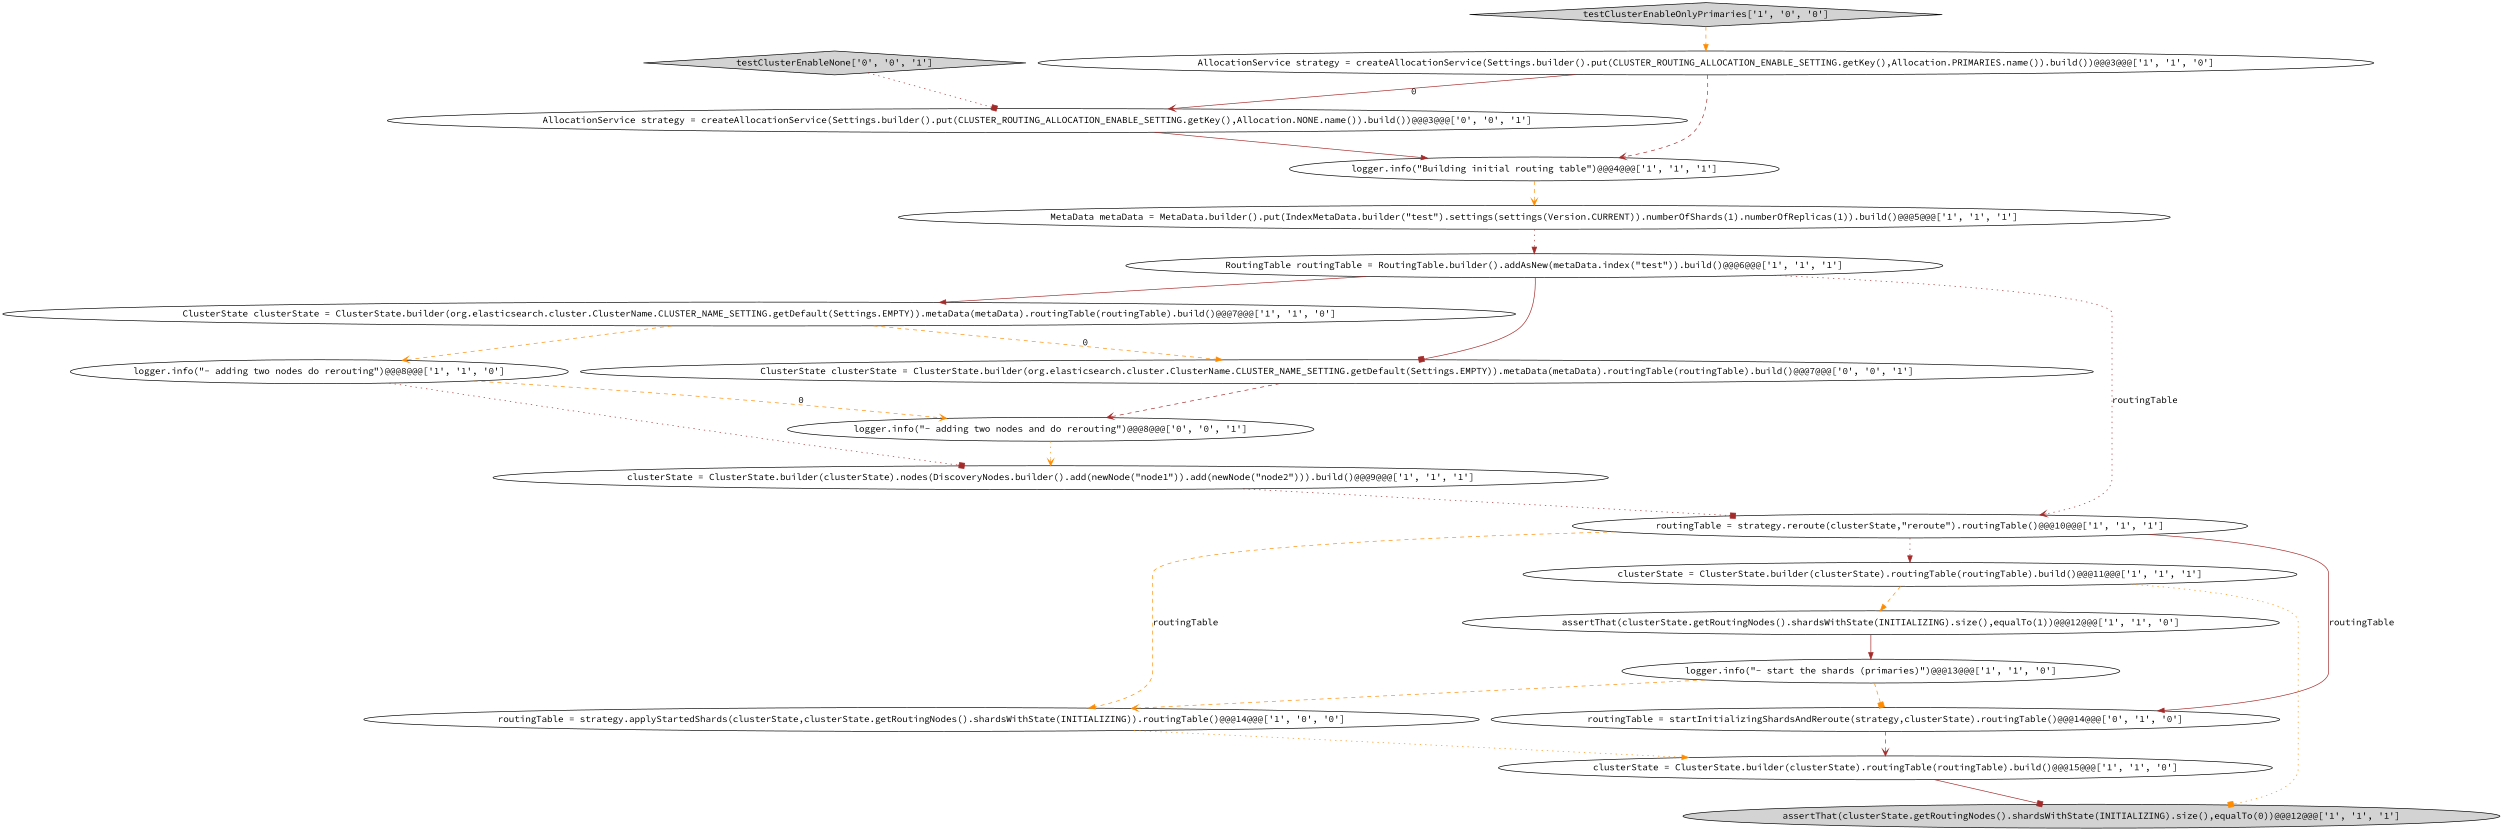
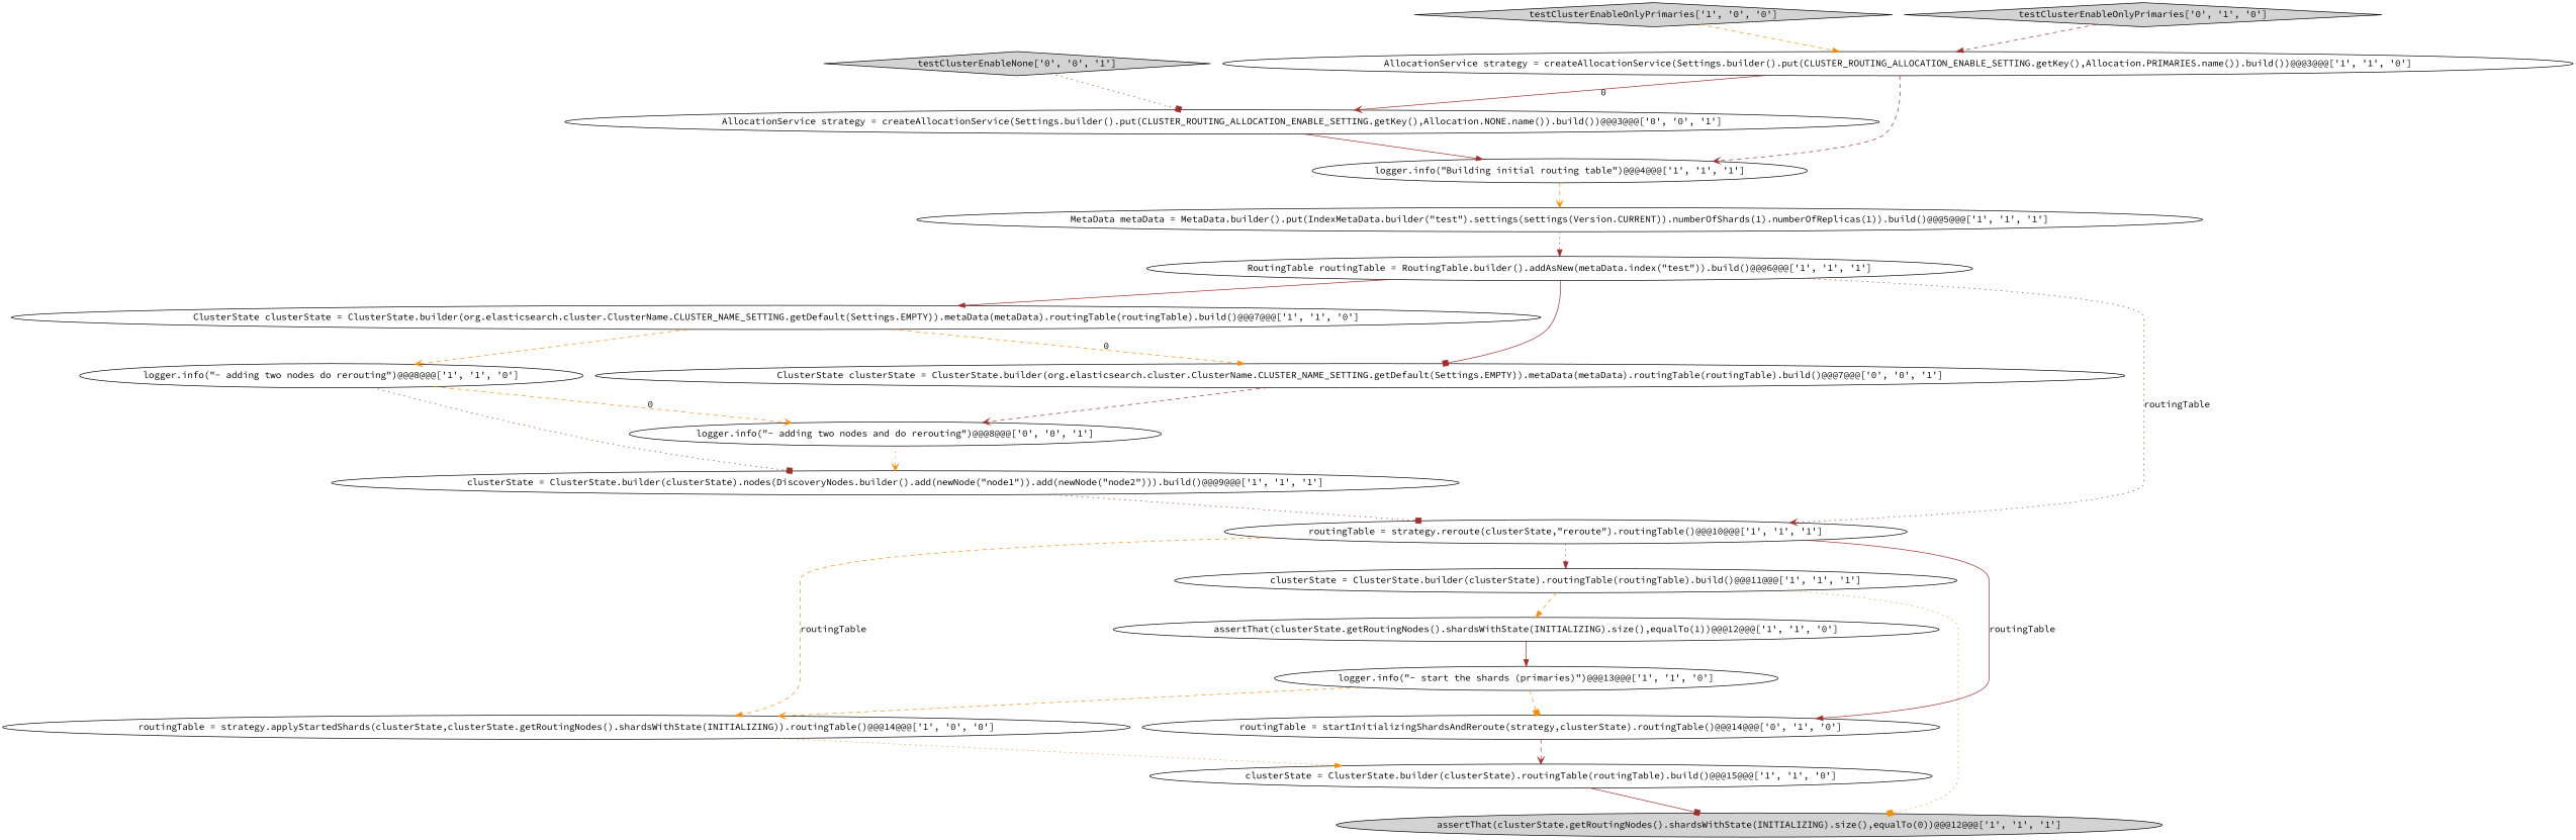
  digraph {
    fontname="Source Code Pro"
    node [fillcolor=white shape=ellipse style=filled fontname="Source Code Pro"]
    edge [style=dashed color=brown arrowhead=normal fontname="Source Code Pro"]
    n1 [fillcolor=lightgray label="testClusterEnableNone['0', '0', '1']" shape=diamond]
    n2 [label="AllocationService strategy = createAllocationService(Settings.builder().put(CLUSTER_ROUTING_ALLOCATION_ENABLE_SETTING.getKey(),Allocation.NONE.name()).build())@@@3@@@['0', '0', '1']"]
    n3 [label="assertThat(clusterState.getRoutingNodes().shardsWithState(INITIALIZING).size(),equalTo(1))@@@12@@@['1', '1', '0']"]
    n4 [label="logger.info(\"- start the shards (primaries)\")@@@13@@@['1', '1', '0']"]
    n5 [label="routingTable = startInitializingShardsAndReroute(strategy,clusterState).routingTable()@@@14@@@['0', '1', '0']"]
    n6 [label="clusterState = ClusterState.builder(clusterState).routingTable(routingTable).build()@@@15@@@['1', '1', '0']"]
    n7 [label="clusterState = ClusterState.builder(clusterState).nodes(DiscoveryNodes.builder().add(newNode(\"node1\")).add(newNode(\"node2\"))).build()@@@9@@@['1', '1', '1']"]
    n8 [label="routingTable = strategy.reroute(clusterState,\"reroute\").routingTable()@@@10@@@['1', '1', '1']"]
    n9 [label="logger.info(\"Building initial routing table\")@@@4@@@['1', '1', '1']"]
    n10 [label="MetaData metaData = MetaData.builder().put(IndexMetaData.builder(\"test\").settings(settings(Version.CURRENT)).numberOfShards(1).numberOfReplicas(1)).build()@@@5@@@['1', '1', '1']"]
    n11 [label="routingTable = strategy.applyStartedShards(clusterState,clusterState.getRoutingNodes().shardsWithState(INITIALIZING)).routingTable()@@@14@@@['1', '0', '0']"]
    n12 [fillcolor=lightgray label="assertThat(clusterState.getRoutingNodes().shardsWithState(INITIALIZING).size(),equalTo(0))@@@12@@@['1', '1', '1']"]
    n13 [label="ClusterState clusterState = ClusterState.builder(org.elasticsearch.cluster.ClusterName.CLUSTER_NAME_SETTING.getDefault(Settings.EMPTY)).metaData(metaData).routingTable(routingTable).build()@@@7@@@['0', '0', '1']"]
    n14 [label="logger.info(\"- adding two nodes and do rerouting\")@@@8@@@['0', '0', '1']"]
    n15 [label="RoutingTable routingTable = RoutingTable.builder().addAsNew(metaData.index(\"test\")).build()@@@6@@@['1', '1', '1']"]
    n16 [label="ClusterState clusterState = ClusterState.builder(org.elasticsearch.cluster.ClusterName.CLUSTER_NAME_SETTING.getDefault(Settings.EMPTY)).metaData(metaData).routingTable(routingTable).build()@@@7@@@['1', '1', '0']"]
    n17 [label="clusterState = ClusterState.builder(clusterState).routingTable(routingTable).build()@@@11@@@['1', '1', '1']"]
    n18 [fillcolor=lightgray label="testClusterEnableOnlyPrimaries['1', '0', '0']" shape=diamond]
    n19 [label="AllocationService strategy = createAllocationService(Settings.builder().put(CLUSTER_ROUTING_ALLOCATION_ENABLE_SETTING.getKey(),Allocation.PRIMARIES.name()).build())@@@3@@@['1', '1', '0']"]
    n20 [label="logger.info(\"- adding two nodes do rerouting\")@@@8@@@['1', '1', '0']"]
+   n21 [fillcolor=lightgray label="testClusterEnableOnlyPrimaries['0', '1', '0']" shape=diamond]
    n1 -> n2 [style=dotted arrowhead=box]
    n2 -> n9 [style=solid]
    n3 -> n4 [style=solid]
    n4 -> n5 [color=darkorange arrowhead=box]
    n4 -> n11 [color=darkorange arrowhead=vee]
    n5 -> n6 [arrowhead=vee]
    n6 -> n12 [style=solid arrowhead=box]
    n7 -> n8 [style=dotted arrowhead=box]
    n8 -> n5 [label=routingTable style=solid]
    n8 -> n11 [label=routingTable color=darkorange]
    n8 -> n17 [style=dotted]
    n9 -> n10 [color=darkorange arrowhead=vee]
    n10 -> n15 [style=dotted]
    n11 -> n6 [style=dotted color=darkorange]
    n13 -> n14 [arrowhead=vee]
    n14 -> n7 [style=dotted color=darkorange arrowhead=vee]
    n15 -> n8 [label=routingTable style=dotted arrowhead=vee]
    n15 -> n13 [style=solid arrowhead=box]
    n15 -> n16 [style=solid]
    n16 -> n13 [label=0 color=darkorange]
    n16 -> n20 [color=darkorange arrowhead=vee]
    n17 -> n3 [color=darkorange]
    n17 -> n12 [style=dotted color=darkorange arrowhead=box]
    n18 -> n19 [color=darkorange]
    n19 -> n2 [label=0 style=solid arrowhead=vee]
    n19 -> n9 [arrowhead=vee]
    n20 -> n7 [style=dotted arrowhead=box]
    n20 -> n14 [label=0 color=darkorange arrowhead=vee]
+   n21 -> n19
  }
